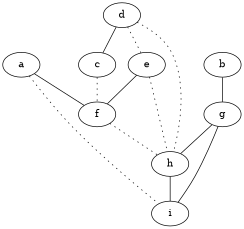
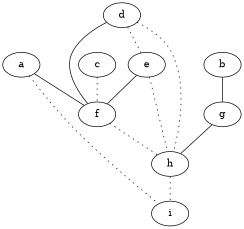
  graph {
    a
    i
    f
    h
    b
    g
    c
    d
    e
    a -- i [style=dotted]
    a -- f
    f -- h [style=dotted]
-   h -- i
+   h -- i [style=dotted]
    b -- g
-   g -- i
    g -- h
    c -- f [style=dotted]
-   d -- c
+   d -- f
    d -- h [style=dotted]
    d -- e [style=dotted]
    e -- f
    e -- h [style=dotted]
  }
